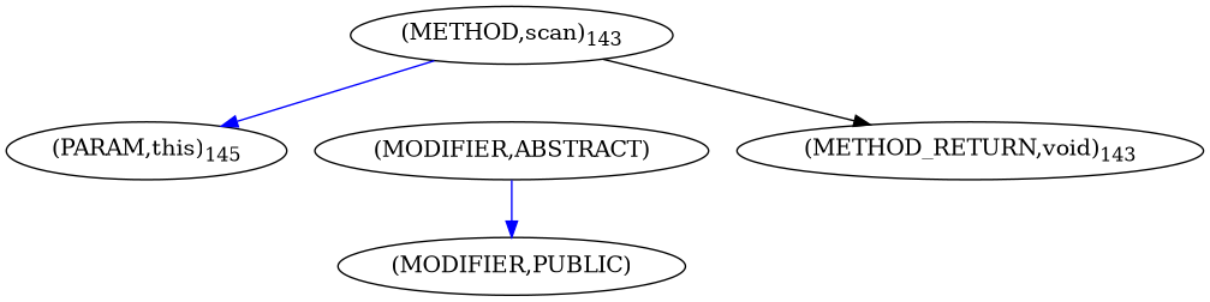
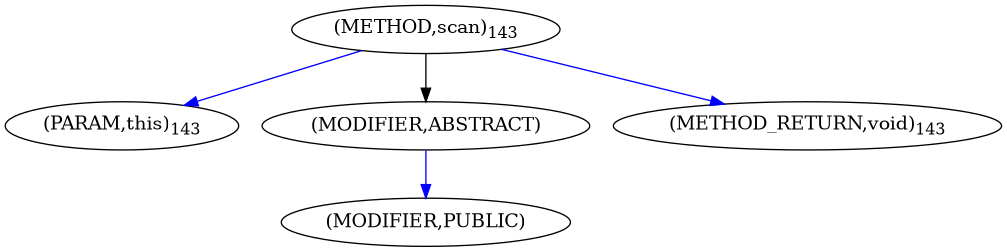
  digraph {
    edge [color=blue]
    n1 [label=<(METHOD,scan)<SUB>143</SUB>>]
-   n2 [label=<(PARAM,this)<SUB>145</SUB>>]
+   n2 [label=<(PARAM,this)<SUB>143</SUB>>]
    n3 [label=<(MODIFIER,ABSTRACT)>]
    n4 [label=<(METHOD_RETURN,void)<SUB>143</SUB>>]
    n5 [label=<(MODIFIER,PUBLIC)>]
    n1 -> n2
-   n1 -> n4 [color=black]
+   n1 -> n3 [color=black]
+   n1 -> n4
    n3 -> n5
  }
